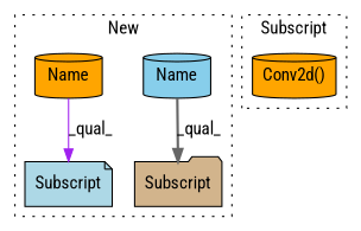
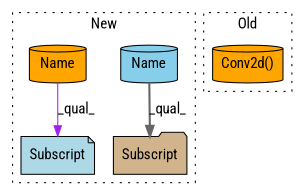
  digraph {
    fontname="Roboto Condensed"
    node [a=63 l=6 shape=cylinder style=filled fillcolor=orange fontname="Roboto Condensed"]
    edge [fontname="Roboto Condensed"]
    n1 [l="24,0" label=Subscript s="503,0" shape=folder fillcolor=tan]
    n2 [l="19,0" label=Subscript s="434,0" shape=note fillcolor=lightblue]
    n3 [a=87 label=Name s=503 fillcolor=skyblue]
    n4 [a=87 label=Name s=434]
    n5 [a=75 l=75 label="Conv2d()" s=3218]
    subgraph cluster_1 {
      label=New
      style=dotted
      n1
      n2
      n3
      n4
    }
    subgraph cluster_2 {
-     label=Subscript
+     label=Old
      style=dotted
      n5
    }
    n3 -> n1 [label=_qual_ color=gray40 style=bold]
    n4 -> n2 [label=_qual_ color=purple style=solid]
  }
